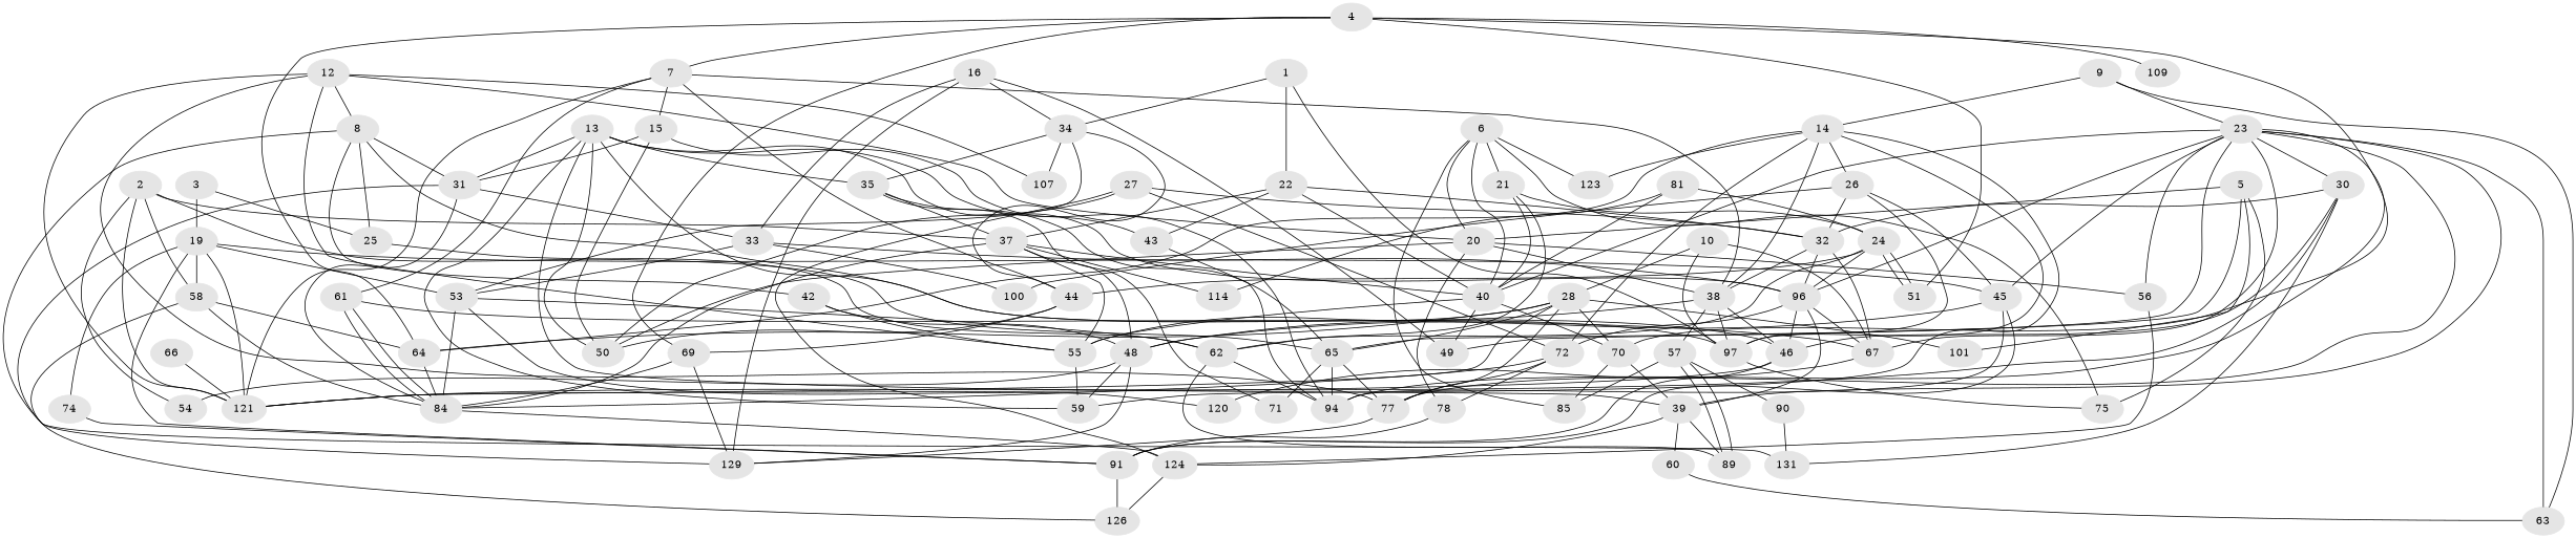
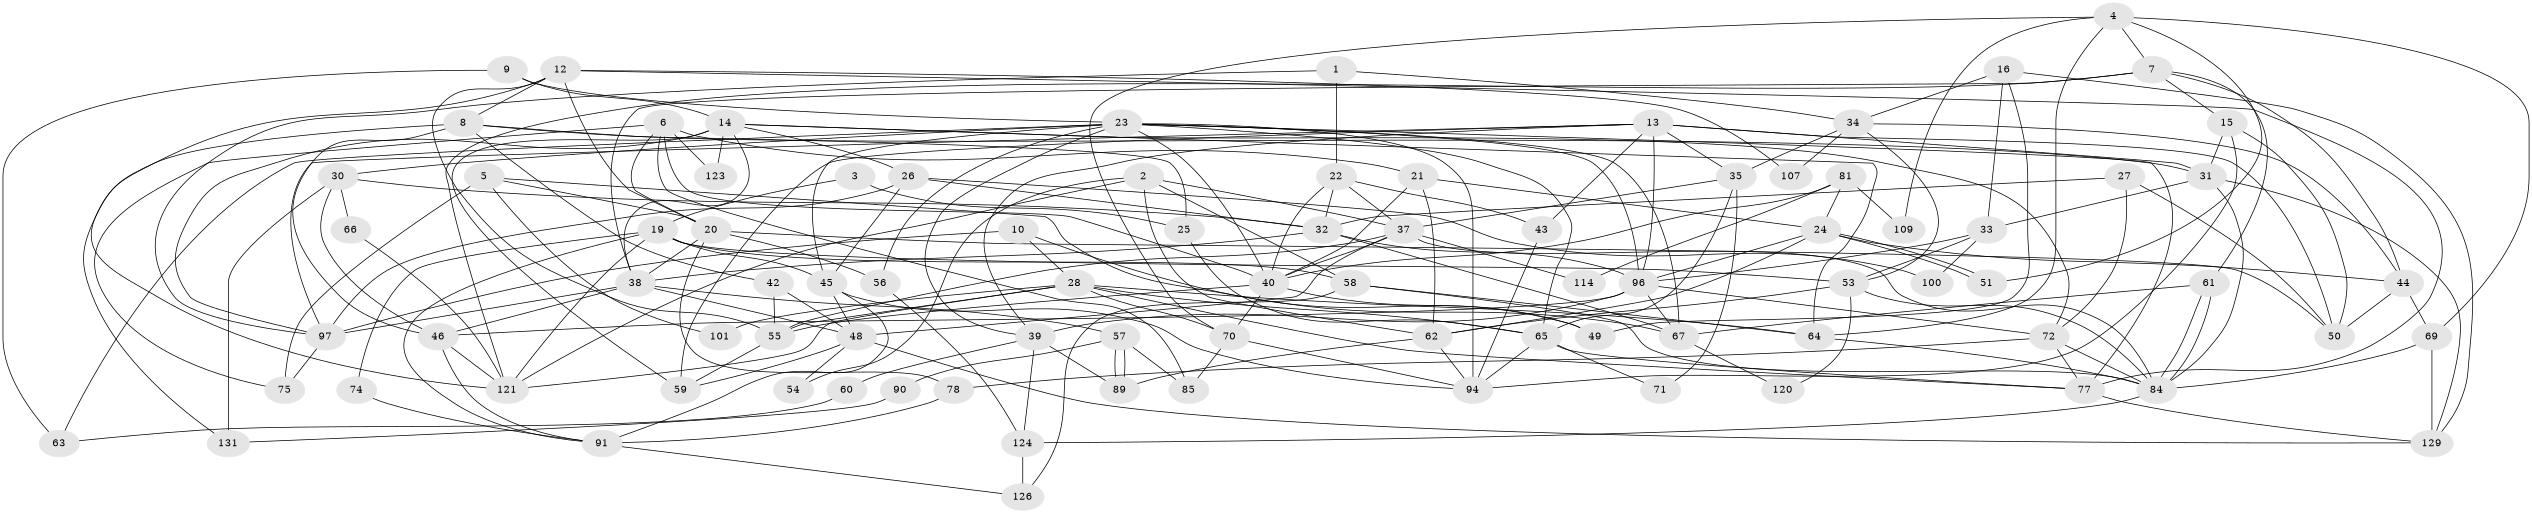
  graph {
    node [color=gray90 style=filled]
    22 [super="+99"]
    37 [super="+111"]
    40 [super="+118"]
    43
    32 [super="+112"]
    1
    34
    n8 [label=97 super="+102"]
    44 [super="+128"]
    107
    35 [super="+73"]
    53 [super="+132"]
    75
    2 [super="+110"]
    54
    58 [super="+105"]
    62 [super="+116"]
    121 [super="+130"]
    114
    55 [super="+76"]
    84 [super="+98"]
    48 [super="+119"]
    64 [super="+125"]
    126
    94 [super="+122"]
    89
    65 [super="+83"]
    77 [super="+93"]
    71
    3
    19
    25
    45
    74
    91 [super="+95"]
    4 [super="+18"]
    7
    51
    69
    70
    109
    15 [super="+17"]
    38 [super="+79"]
    61
    8 [super="+80"]
    31 [super="+88"]
    42
    46
    131
    129
    85
    5 [super="+29"]
    20 [super="+68"]
    49
    101
    50 [super="+81"]
    56
    78 [super="+87"]
    6
    21
    123
    24 [super="+41"]
    57 [super="+108"]
    67 [super="+117"]
    33 [super="+113"]
    14 [super="+115"]
    59 [super="+92"]
    26 [super="+52"]
    72 [super="+86"]
    9
    23 [super="+104"]
    63
    n73 [label=96 super="+103"]
    39 [super="+82"]
    30 [super="+97"]
    28 [super="+96"]
    10
    120
    n79 [label=81]
    12
    13 [super="+106"]
    124 [super="+127"]
    60
    100
    16
    66
    27
    90
    22 -- 37
    22 -- 40
    22 -- 43
    22 -- 32
    37 -- 40
    37 -- 114
    37 -- 55
    37 -- 84
    37 -- 48
    40 -- 55
    40 -- 70
    40 -- 49
    43 -- 94
    32 -- 38
    32 -- 67
    32 -- n73
    1 -- 22
    1 -- 34
    1 -- n8
    34 -- 44
    34 -- 107
    34 -- 35
    34 -- 53
    n8 -- 75
    44 -- 69
    44 -- 50
    35 -- 37
    35 -- 65
    35 -- 71
    53 -- 62
    53 -- 84
    53 -- 120
    2 -- 37
    2 -- 54
    2 -- 58
    2 -- 62 [weight=2]
    2 -- 121
    58 -- 84
    58 -- 64
    58 -- 126
    62 -- 94
    62 -- 89
    55 -- 59
    84 -- 124
    48 -- 54
    48 -- 129
    48 -- 59
    64 -- 84
    65 -- 94
    65 -- 77
    65 -- 71
    77 -- 129
    3 -- 19
    3 -- 25
    19 -- 53
    19 -- 58
    19 -- 121
    19 -- 45
    19 -- 74
    19 -- 91
    25 -- 65 [weight=2]
    45 -- 48
    45 -- 94
    45 -- 91
    74 -- 91
    91 -- 126
    4 -- 64
    4 -- 7
    4 -- 51
    4 -- 69
    4 -- 70
    4 -- 109
    7 -- 44
    7 -- 121
    7 -- 15
    7 -- 38
    7 -- 61
    69 -- 84
    69 -- 129
-   70 -- 39
+   70 -- 94
    70 -- 85
    15 -- 94
    15 -- 31
    15 -- 50
    38 -- n8
    38 -- 48
    38 -- 46
    38 -- 57
    61 -- 84
    61 -- 84
    61 -- 67
    8 -- 25
    8 -- 31 [weight=2]
    8 -- 42
    8 -- 46
    8 -- 131
    31 -- 84
    31 -- 129
    31 -- 33
    42 -- 55
    42 -- 48
    46 -- 121
    46 -- 91
    5 -- 75
    5 -- 20
    5 -- 49
    5 -- 101
    20 -- 38
    20 -- 50
    20 -- 56
    20 -- 78
    56 -- 124
    78 -- 91
    6 -- 40
    6 -- 75
    6 -- 85
    6 -- 20
    6 -- 21
    6 -- 123
    21 -- 40
    21 -- 62
    21 -- 24
    24 -- 44
    24 -- 62
    24 -- 51
    24 -- 51
    24 -- n73
    57 -- 89
    57 -- 89
    57 -- 85
    57 -- 90
    67 -- 120
    33 -- 53
    33 -- n73
    33 -- 100
    14 -- n8
    14 -- 64
    14 -- 38
    14 -- 123
    14 -- 59
    14 -- 26
    14 -- 72
    26 -- 32
    26 -- n8
    26 -- 45
    26 -- 100
    72 -- 84
    72 -- 77
    72 -- 78
    9 -- 14
    9 -- 23
    9 -- 63
    23 -- 40
    23 -- 94
    23 -- 65
    23 -- 77
    23 -- 45
    23 -- 56
    23 -- 67
    23 -- 63
    23 -- n73
    23 -- 39
    23 -- 30
    n73 -- 46
    n73 -- 67
    n73 -- 72
    n73 -- 39
    39 -- 89
    39 -- 124
    39 -- 60
    30 -- 32
    30 -- 46
    30 -- 131
-   30 -- 121
+   30 -- 66
    28 -- 121
    28 -- 55
    28 -- 64
    28 -- 65
    28 -- 77
    28 -- 70
    28 -- 101
    10 -- n8
    10 -- 67
    10 -- 28
    n79 -- 40
    n79 -- 114
+   n79 -- 109
    n79 -- 24
    12 -- 107
    12 -- 121
    12 -- 55
    12 -- 77
    12 -- 8
    12 -- 20
    13 -- 43
    13 -- n8
    13 -- 35
    13 -- 31
    13 -- 50
    13 -- 59
    13 -- n73
    13 -- 39
    124 -- 126
    60 -- 63
    16 -- 34
    16 -- 129
    16 -- 49
    16 -- 33
    66 -- 121
    27 -- 32
    27 -- 50
    27 -- 72
-   27 -- 124
    90 -- 131
  }
